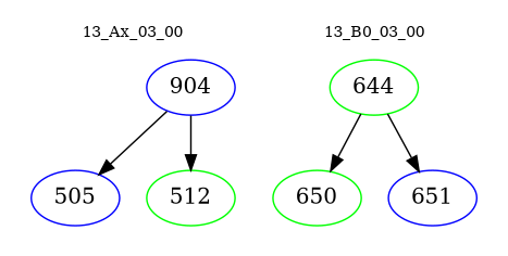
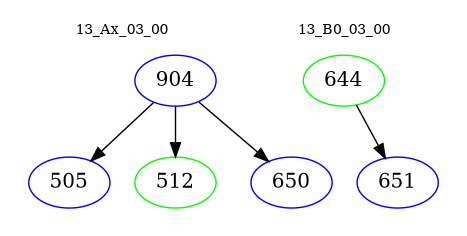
  digraph {
    node [color=blue]
    edge [color=black]
    n1 [label=904]
    n2 [label=505]
    n3 [color=green label=512]
    n4 [color=green label=644]
    n5 [label=651]
-   n6 [color=green label=650]
+   n6 [label=650]
    subgraph cluster_1 {
      color=white
      fontsize=10
      label="13_Ax_03_00"
      n1
      n2
      n3
    }
    subgraph cluster_2 {
      color=white
      fontsize=10
      label="13_B0_03_00"
      n4
      n5
      n6
    }
    n1 -> n2
    n1 -> n3
    n4 -> n5
-   n4 -> n6
+   n1 -> n6
  }
